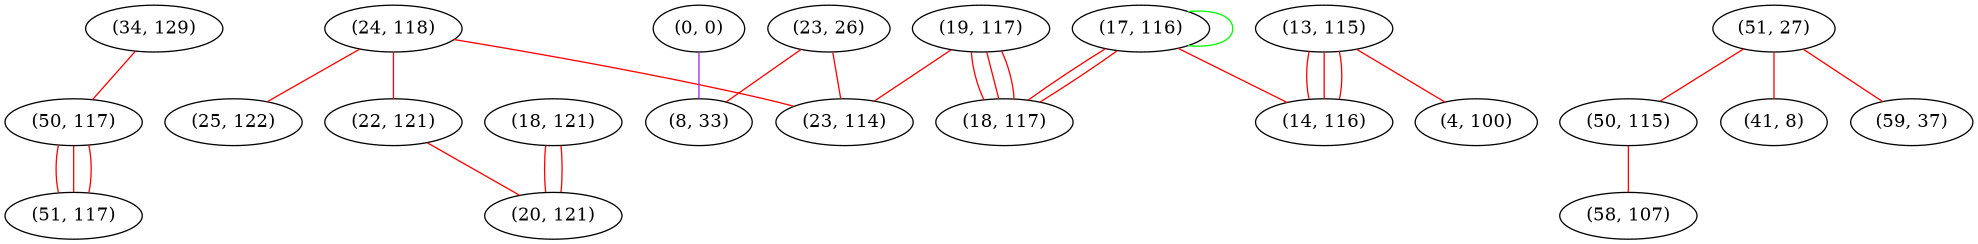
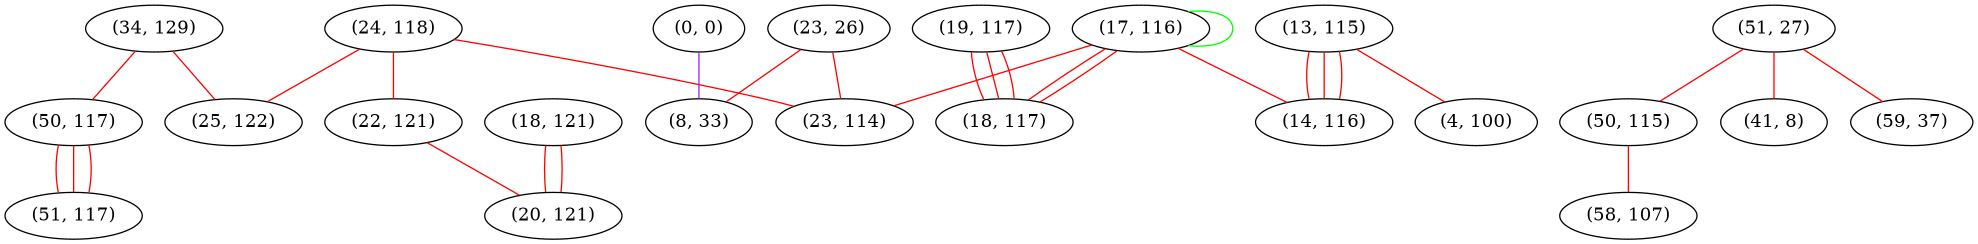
  graph {
    edge [color=red weight=1]
    "(18, 121)"
    "(20, 121)"
    "(51, 27)"
    "(50, 115)"
    "(41, 8)"
    "(59, 37)"
    "(58, 107)"
    "(34, 129)"
    "(25, 122)"
    "(50, 117)"
    "(51, 117)"
    "(23, 26)"
    "(8, 33)"
    "(23, 114)"
    "(19, 117)"
    "(18, 117)"
    "(17, 116)"
    "(14, 116)"
    "(13, 115)"
    "(4, 100)"
    "(24, 118)"
    "(22, 121)"
    "(0, 0)"
    "(18, 121)" -- "(20, 121)"
    "(18, 121)" -- "(20, 121)"
    "(51, 27)" -- "(50, 115)"
    "(51, 27)" -- "(41, 8)"
    "(51, 27)" -- "(59, 37)"
    "(50, 115)" -- "(58, 107)"
+   "(34, 129)" -- "(25, 122)"
    "(34, 129)" -- "(50, 117)"
    "(50, 117)" -- "(51, 117)"
    "(50, 117)" -- "(51, 117)"
    "(50, 117)" -- "(51, 117)"
    "(23, 26)" -- "(8, 33)"
    "(23, 26)" -- "(23, 114)"
-   "(19, 117)" -- "(23, 114)"
+   "(17, 116)" -- "(23, 114)"
    "(19, 117)" -- "(18, 117)"
    "(19, 117)" -- "(18, 117)"
    "(19, 117)" -- "(18, 117)"
    "(17, 116)" -- "(18, 117)"
    "(17, 116)" -- "(18, 117)"
    "(17, 116)" -- "(17, 116)" [color=green weight=2]
    "(17, 116)" -- "(14, 116)"
    "(13, 115)" -- "(14, 116)"
    "(13, 115)" -- "(14, 116)"
    "(13, 115)" -- "(14, 116)"
    "(13, 115)" -- "(4, 100)"
    "(24, 118)" -- "(25, 122)"
    "(24, 118)" -- "(23, 114)"
    "(24, 118)" -- "(22, 121)"
    "(22, 121)" -- "(20, 121)"
    "(0, 0)" -- "(8, 33)" [color=purple weight=4]
  }
